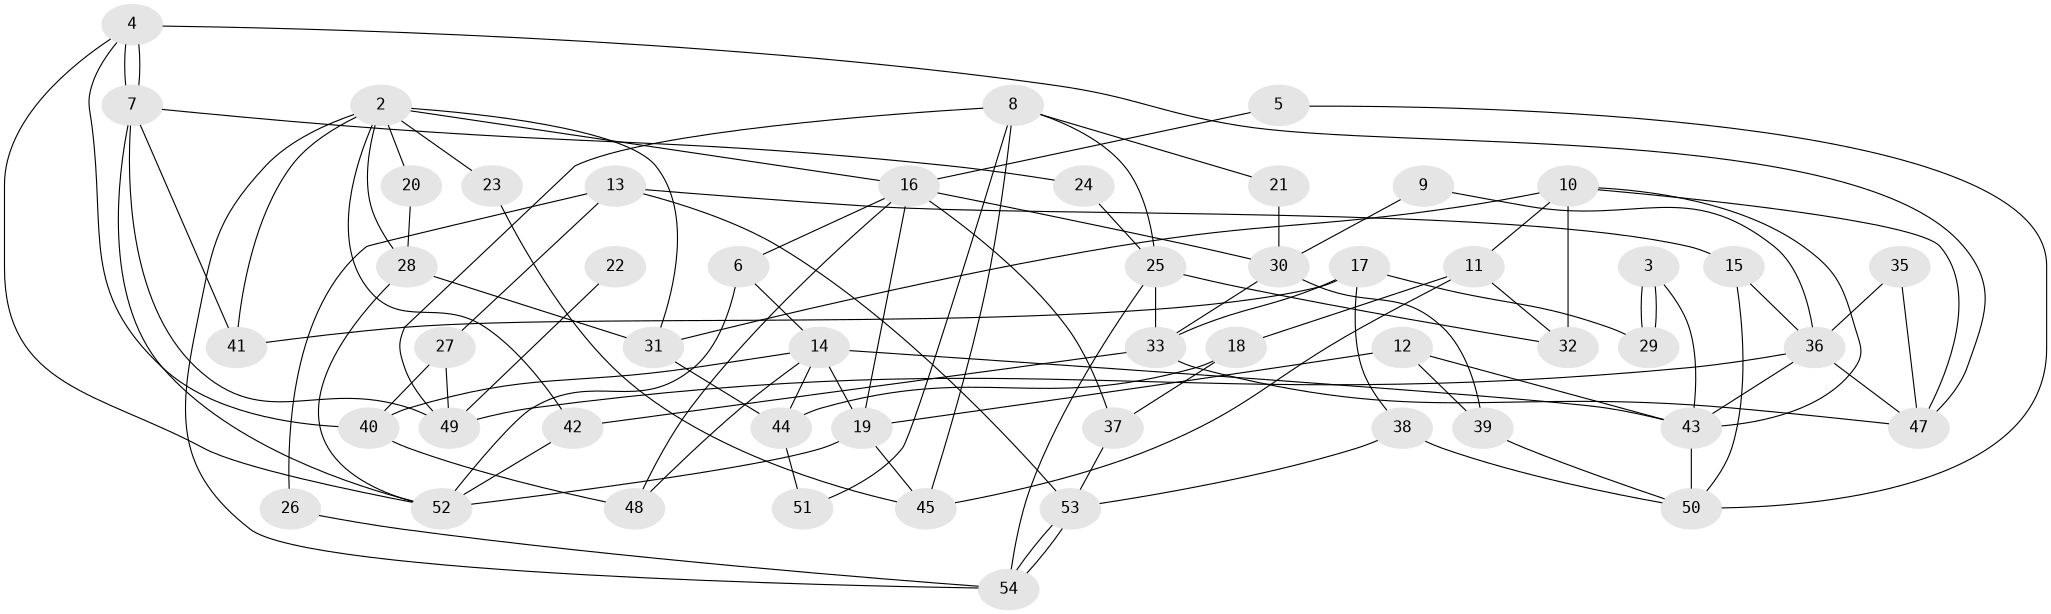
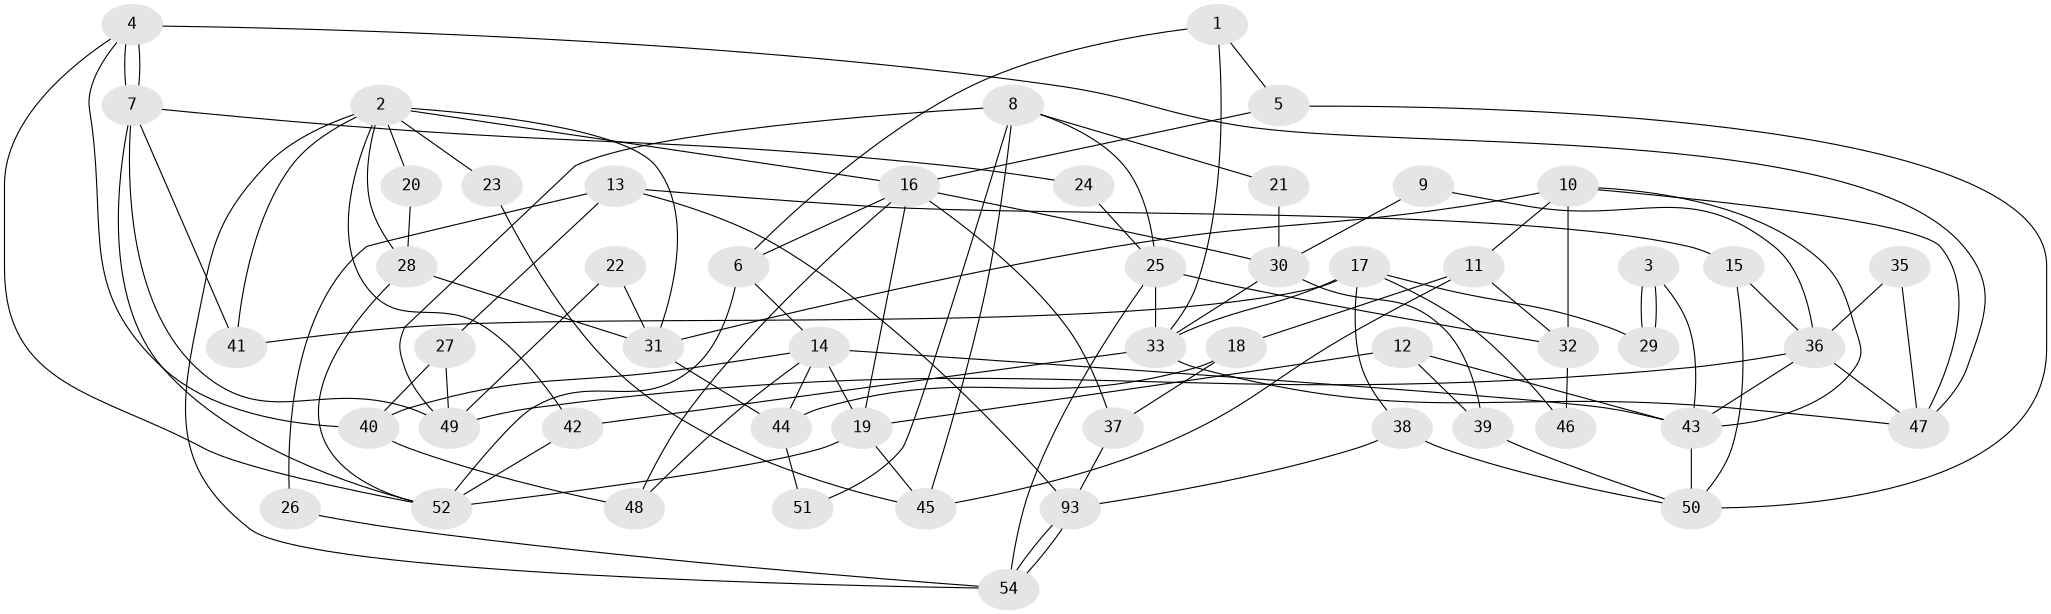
  graph {
    fontname="DejaVu Sans Mono"
    node [color=gray90 fontname="DejaVu Sans Mono" style=filled]
    edge [fontname="DejaVu Sans Mono"]
+   1
    5
    6
    33
    16
    50
    52
    14
    42
    47
    2
    23
    28
    31
    41
    54
    20
    30
    19
    48
    37
    45
    44
    3
    29
    43
    4
    7
    40
    24
    49
    25
    8
    21
    51
    32
    9
    36
    39
    10
    11
    18
+   46
    12
    13
    15
    26
    27
-   53
+   53 [label=93]
    17
    38
    22
    35
+   1 -- 5
+   1 -- 6
+   1 -- 33
    5 -- 16
    5 -- 50
    6 -- 52
    6 -- 14
    33 -- 42
    33 -- 47
    16 -- 6
    16 -- 30
    16 -- 19
    16 -- 48
    16 -- 37
    14 -- 19
    14 -- 48
    14 -- 44
    14 -- 43
    14 -- 40
    42 -- 52
    2 -- 16
    2 -- 42
    2 -- 23
    2 -- 28
    2 -- 31
    2 -- 41
    2 -- 54
    2 -- 20
    23 -- 45
    28 -- 52
    28 -- 31
    31 -- 44
    20 -- 28
    30 -- 33
    30 -- 39
    19 -- 52
    19 -- 45
    37 -- 53
    44 -- 51
    3 -- 29
    3 -- 29
    3 -- 43
    43 -- 50
    4 -- 52
    4 -- 47
    4 -- 7
    4 -- 7
    4 -- 40
    7 -- 52
    7 -- 41
    7 -- 24
    7 -- 49
    40 -- 48
    24 -- 25
    25 -- 33
    25 -- 54
    25 -- 32
    8 -- 45
    8 -- 49
    8 -- 25
    8 -- 21
    8 -- 51
    21 -- 30
+   32 -- 46
    9 -- 30
    9 -- 36
    36 -- 47
    36 -- 43
    36 -- 49
    39 -- 50
    10 -- 47
    10 -- 31
    10 -- 43
    10 -- 32
    10 -- 11
    11 -- 45
    11 -- 32
    11 -- 18
    18 -- 37
    18 -- 44
    12 -- 19
    12 -- 43
    12 -- 39
    13 -- 15
    13 -- 26
    13 -- 27
    13 -- 53
    15 -- 50
    15 -- 36
    26 -- 54
    27 -- 40
    27 -- 49
    53 -- 54
    53 -- 54
    17 -- 33
    17 -- 41
    17 -- 29
+   17 -- 46
    17 -- 38
    38 -- 50
    38 -- 53
+   22 -- 31
    22 -- 49
    35 -- 47
    35 -- 36
  }
